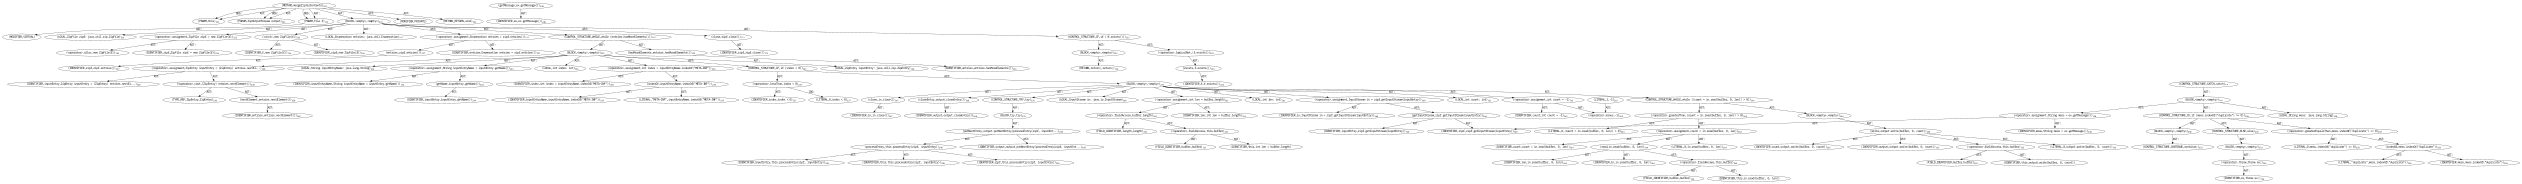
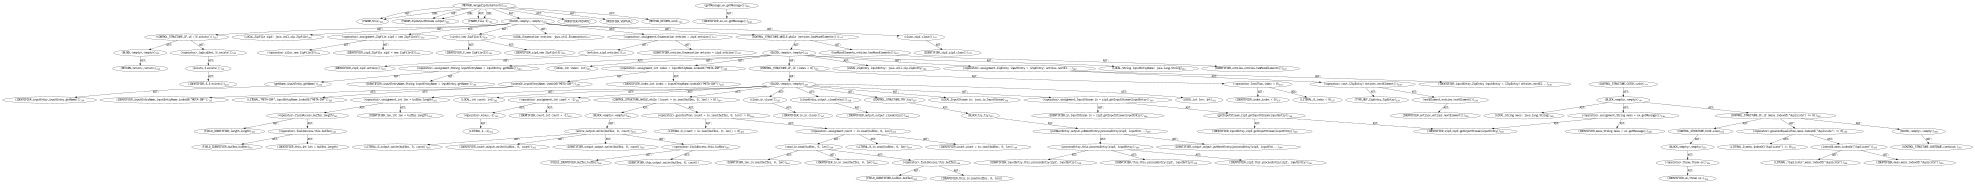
  digraph {
    fontname="IBM Plex Mono"
    node [fontname="IBM Plex Mono"]
    edge [fontname="IBM Plex Mono"]
    n1 [label=<(METHOD,mergeZipJarContents)<SUB>221</SUB>>]
    n2 [label=<(PARAM,this)<SUB>221</SUB>>]
    n3 [label=<(PARAM,ZipOutputStream output)<SUB>221</SUB>>]
    n4 [label=<(PARAM,File f)<SUB>221</SUB>>]
    n5 [label=<(BLOCK,&lt;empty&gt;,&lt;empty&gt;)<SUB>221</SUB>>]
    n6 [label=<(MODIFIER,PRIVATE)>]
    n7 [label=<(MODIFIER,VIRTUAL)>]
    n8 [label=<(METHOD_RETURN,void)<SUB>221</SUB>>]
    n9 [label=<(CONTROL_STRUCTURE,IF,if (!f.exists()))<SUB>223</SUB>>]
    n10 [label=<(LOCAL,ZipFile zipf: java.util.zip.ZipFile)<SUB>226</SUB>>]
    n11 [label=<(&lt;operator&gt;.assignment,ZipFile zipf = new ZipFile(f))<SUB>226</SUB>>]
    n12 [label=<(&lt;init&gt;,new ZipFile(f))<SUB>226</SUB>>]
    n13 [label=<(LOCAL,Enumeration entries: java.util.Enumeration)<SUB>227</SUB>>]
    n14 [label=<(&lt;operator&gt;.assignment,Enumeration entries = zipf.entries())<SUB>227</SUB>>]
    n15 [label=<(CONTROL_STRUCTURE,WHILE,while (entries.hasMoreElements()))<SUB>229</SUB>>]
    n16 [label=<(close,zipf.close())<SUB>271</SUB>>]
    n17 [label=<(&lt;operator&gt;.logicalNot,!f.exists())<SUB>223</SUB>>]
    n18 [label=<(BLOCK,&lt;empty&gt;,&lt;empty&gt;)<SUB>223</SUB>>]
    n19 [label=<(IDENTIFIER,zipf,ZipFile zipf = new ZipFile(f))<SUB>226</SUB>>]
    n20 [label=<(&lt;operator&gt;.alloc,new ZipFile(f))<SUB>226</SUB>>]
    n21 [label=<(IDENTIFIER,zipf,new ZipFile(f))<SUB>226</SUB>>]
    n22 [label=<(IDENTIFIER,f,new ZipFile(f))<SUB>226</SUB>>]
    n23 [label=<(IDENTIFIER,entries,Enumeration entries = zipf.entries())<SUB>227</SUB>>]
    n24 [label=<(entries,zipf.entries())<SUB>227</SUB>>]
    n25 [label=<(hasMoreElements,entries.hasMoreElements())<SUB>229</SUB>>]
    n26 [label=<(BLOCK,&lt;empty&gt;,&lt;empty&gt;)<SUB>229</SUB>>]
    n27 [label=<(IDENTIFIER,zipf,zipf.close())<SUB>271</SUB>>]
    n28 [label=<(exists,f.exists())<SUB>223</SUB>>]
    n29 [label=<(RETURN,return;,return;)<SUB>224</SUB>>]
    n30 [label=<(IDENTIFIER,f,f.exists())<SUB>223</SUB>>]
    n31 [label=<(IDENTIFIER,zipf,zipf.entries())<SUB>227</SUB>>]
    n32 [label=<(IDENTIFIER,entries,entries.hasMoreElements())<SUB>229</SUB>>]
    n33 [label=<(LOCAL,ZipEntry inputEntry: java.util.zip.ZipEntry)<SUB>230</SUB>>]
    n34 [label=<(&lt;operator&gt;.assignment,ZipEntry inputEntry = (ZipEntry) entries.nextEl...)<SUB>230</SUB>>]
    n35 [label=<(LOCAL,String inputEntryName: java.lang.String)<SUB>234</SUB>>]
    n36 [label=<(&lt;operator&gt;.assignment,String inputEntryName = inputEntry.getName())<SUB>234</SUB>>]
    n37 [label=<(LOCAL,int index: int)<SUB>235</SUB>>]
    n38 [label=<(&lt;operator&gt;.assignment,int index = inputEntryName.indexOf(&quot;META-INF&quot;))<SUB>235</SUB>>]
    n39 [label=<(CONTROL_STRUCTURE,IF,if (index &lt; 0))<SUB>237</SUB>>]
    n40 [label=<(IDENTIFIER,inputEntry,ZipEntry inputEntry = (ZipEntry) entries.nextEl...)<SUB>230</SUB>>]
    n41 [label=<(&lt;operator&gt;.cast,(ZipEntry) entries.nextElement())<SUB>230</SUB>>]
    n42 [label=<(IDENTIFIER,inputEntryName,String inputEntryName = inputEntry.getName())<SUB>234</SUB>>]
    n43 [label=<(getName,inputEntry.getName())<SUB>234</SUB>>]
    n44 [label=<(IDENTIFIER,index,int index = inputEntryName.indexOf(&quot;META-INF&quot;))<SUB>235</SUB>>]
    n45 [label=<(indexOf,inputEntryName.indexOf(&quot;META-INF&quot;))<SUB>235</SUB>>]
    n46 [label=<(&lt;operator&gt;.lessThan,index &lt; 0)<SUB>237</SUB>>]
    n47 [label=<(BLOCK,&lt;empty&gt;,&lt;empty&gt;)<SUB>237</SUB>>]
    n48 [label=<(TYPE_REF,ZipEntry,ZipEntry)<SUB>230</SUB>>]
    n49 [label=<(nextElement,entries.nextElement())<SUB>230</SUB>>]
    n50 [label=<(IDENTIFIER,entries,entries.nextElement())<SUB>230</SUB>>]
    n51 [label=<(IDENTIFIER,inputEntry,inputEntry.getName())<SUB>234</SUB>>]
    n52 [label=<(IDENTIFIER,inputEntryName,inputEntryName.indexOf(&quot;META-INF&quot;))<SUB>235</SUB>>]
    n53 [label=<(LITERAL,&quot;META-INF&quot;,inputEntryName.indexOf(&quot;META-INF&quot;))<SUB>235</SUB>>]
    n54 [label=<(IDENTIFIER,index,index &lt; 0)<SUB>237</SUB>>]
    n55 [label=<(LITERAL,0,index &lt; 0)<SUB>237</SUB>>]
    n56 [label=<(CONTROL_STRUCTURE,TRY,try)<SUB>239</SUB>>]
    n57 [label=<(LOCAL,InputStream in: java.io.InputStream)<SUB>260</SUB>>]
    n58 [label=<(&lt;operator&gt;.assignment,InputStream in = zipf.getInputStream(inputEntry))<SUB>260</SUB>>]
    n59 [label=<(LOCAL,int len: int)<SUB>261</SUB>>]
    n60 [label=<(&lt;operator&gt;.assignment,int len = buffer.length)<SUB>261</SUB>>]
    n61 [label=<(LOCAL,int count: int)<SUB>262</SUB>>]
    n62 [label=<(&lt;operator&gt;.assignment,int count = -1)<SUB>262</SUB>>]
    n63 [label=<(CONTROL_STRUCTURE,WHILE,while ((count = in.read(buffer, 0, len)) &gt; 0))<SUB>264</SUB>>]
    n64 [label=<(close,in.close())<SUB>267</SUB>>]
    n65 [label=<(closeEntry,output.closeEntry())<SUB>268</SUB>>]
    n66 [label=<(BLOCK,try,try)<SUB>239</SUB>>]
    n67 [label=<(IDENTIFIER,in,InputStream in = zipf.getInputStream(inputEntry))<SUB>260</SUB>>]
    n68 [label=<(getInputStream,zipf.getInputStream(inputEntry))<SUB>260</SUB>>]
    n69 [label=<(IDENTIFIER,len,int len = buffer.length)<SUB>261</SUB>>]
    n70 [label=<(&lt;operator&gt;.fieldAccess,buffer.length)<SUB>261</SUB>>]
    n71 [label=<(IDENTIFIER,count,int count = -1)<SUB>262</SUB>>]
    n72 [label=<(&lt;operator&gt;.minus,-1)<SUB>262</SUB>>]
    n73 [label=<(&lt;operator&gt;.greaterThan,(count = in.read(buffer, 0, len)) &gt; 0)<SUB>264</SUB>>]
    n74 [label=<(BLOCK,&lt;empty&gt;,&lt;empty&gt;)<SUB>264</SUB>>]
    n75 [label=<(IDENTIFIER,in,in.close())<SUB>267</SUB>>]
    n76 [label=<(IDENTIFIER,output,output.closeEntry())<SUB>268</SUB>>]
    n77 [label=<(putNextEntry,output.putNextEntry(processEntry(zipf, inputEnt...)<SUB>240</SUB>>]
    n78 [label=<(CONTROL_STRUCTURE,CATCH,catch)<SUB>241</SUB>>]
    n79 [label=<(BLOCK,&lt;empty&gt;,&lt;empty&gt;)<SUB>241</SUB>>]
    n80 [label=<(IDENTIFIER,output,output.putNextEntry(processEntry(zipf, inputEnt...)<SUB>240</SUB>>]
    n81 [label=<(processEntry,this.processEntry(zipf, inputEntry))<SUB>240</SUB>>]
    n82 [label=<(IDENTIFIER,this,this.processEntry(zipf, inputEntry))<SUB>240</SUB>>]
    n83 [label=<(IDENTIFIER,zipf,this.processEntry(zipf, inputEntry))<SUB>240</SUB>>]
    n84 [label=<(IDENTIFIER,inputEntry,this.processEntry(zipf, inputEntry))<SUB>240</SUB>>]
    n85 [label=<(LOCAL,String mess: java.lang.String)<SUB>248</SUB>>]
    n86 [label=<(&lt;operator&gt;.assignment,String mess = ex.getMessage())<SUB>248</SUB>>]
    n87 [label=<(CONTROL_STRUCTURE,IF,if (mess.indexOf(&quot;duplicate&quot;) &gt;= 0))<SUB>250</SUB>>]
    n88 [label=<(IDENTIFIER,mess,String mess = ex.getMessage())<SUB>248</SUB>>]
    n89 [label=<(IDENTIFIER,zipf,zipf.getInputStream(inputEntry))<SUB>260</SUB>>]
    n90 [label=<(&lt;operator&gt;.greaterEqualsThan,mess.indexOf(&quot;duplicate&quot;) &gt;= 0)<SUB>250</SUB>>]
    n91 [label=<(BLOCK,&lt;empty&gt;,&lt;empty&gt;)<SUB>250</SUB>>]
    n92 [label=<(CONTROL_STRUCTURE,ELSE,else)<SUB>253</SUB>>]
    n93 [label=<(getMessage,ex.getMessage())<SUB>248</SUB>>]
    n94 [label=<(IDENTIFIER,ex,ex.getMessage())<SUB>248</SUB>>]
    n95 [label=<(indexOf,mess.indexOf(&quot;duplicate&quot;))<SUB>250</SUB>>]
    n96 [label=<(LITERAL,0,mess.indexOf(&quot;duplicate&quot;) &gt;= 0)<SUB>250</SUB>>]
    n97 [label=<(CONTROL_STRUCTURE,CONTINUE,continue;)<SUB>252</SUB>>]
    n98 [label=<(BLOCK,&lt;empty&gt;,&lt;empty&gt;)<SUB>253</SUB>>]
    n99 [label=<(IDENTIFIER,mess,mess.indexOf(&quot;duplicate&quot;))<SUB>250</SUB>>]
    n100 [label=<(LITERAL,&quot;duplicate&quot;,mess.indexOf(&quot;duplicate&quot;))<SUB>250</SUB>>]
    n101 [label=<(&lt;operator&gt;.throw,throw ex;)<SUB>256</SUB>>]
    n102 [label=<(IDENTIFIER,ex,throw ex;)<SUB>256</SUB>>]
    n103 [label=<(IDENTIFIER,inputEntry,zipf.getInputStream(inputEntry))<SUB>260</SUB>>]
    n104 [label=<(&lt;operator&gt;.fieldAccess,this.buffer)<SUB>261</SUB>>]
    n105 [label=<(FIELD_IDENTIFIER,length,length)<SUB>261</SUB>>]
    n106 [label=<(IDENTIFIER,this,int len = buffer.length)>]
    n107 [label=<(FIELD_IDENTIFIER,buffer,buffer)<SUB>261</SUB>>]
    n108 [label=<(LITERAL,1,-1)<SUB>262</SUB>>]
    n109 [label=<(&lt;operator&gt;.assignment,count = in.read(buffer, 0, len))<SUB>264</SUB>>]
    n110 [label=<(LITERAL,0,(count = in.read(buffer, 0, len)) &gt; 0)<SUB>264</SUB>>]
    n111 [label=<(write,output.write(buffer, 0, count))<SUB>265</SUB>>]
    n112 [label=<(IDENTIFIER,count,count = in.read(buffer, 0, len))<SUB>264</SUB>>]
    n113 [label=<(read,in.read(buffer, 0, len))<SUB>264</SUB>>]
    n114 [label=<(LITERAL,0,in.read(buffer, 0, len))<SUB>264</SUB>>]
    n115 [label=<(IDENTIFIER,in,in.read(buffer, 0, len))<SUB>264</SUB>>]
    n116 [label=<(&lt;operator&gt;.fieldAccess,this.buffer)<SUB>264</SUB>>]
    n117 [label=<(IDENTIFIER,len,in.read(buffer, 0, len))<SUB>264</SUB>>]
    n118 [label=<(IDENTIFIER,this,in.read(buffer, 0, len))>]
    n119 [label=<(FIELD_IDENTIFIER,buffer,buffer)<SUB>264</SUB>>]
    n120 [label=<(IDENTIFIER,output,output.write(buffer, 0, count))<SUB>265</SUB>>]
    n121 [label=<(&lt;operator&gt;.fieldAccess,this.buffer)<SUB>265</SUB>>]
    n122 [label=<(LITERAL,0,output.write(buffer, 0, count))<SUB>265</SUB>>]
    n123 [label=<(IDENTIFIER,count,output.write(buffer, 0, count))<SUB>265</SUB>>]
    n124 [label=<(IDENTIFIER,this,output.write(buffer, 0, count))>]
    n125 [label=<(FIELD_IDENTIFIER,buffer,buffer)<SUB>265</SUB>>]
    n1 -> n2 [label="AST: "]
    n1 -> n2 [label="DDG: "]
    n1 -> n3 [label="AST: "]
    n1 -> n3 [label="DDG: "]
    n1 -> n4 [label="AST: "]
    n1 -> n4 [label="DDG: "]
    n1 -> n5 [label="AST: "]
    n1 -> n6 [label="AST: "]
-   n4 -> n7 [label="AST: "]
+   n1 -> n7 [label="AST: "]
    n1 -> n8 [label="AST: "]
    n5 -> n9 [label="AST: "]
    n5 -> n10 [label="AST: "]
    n5 -> n11 [label="AST: "]
    n5 -> n12 [label="AST: "]
    n5 -> n13 [label="AST: "]
    n5 -> n14 [label="AST: "]
    n5 -> n15 [label="AST: "]
    n5 -> n16 [label="AST: "]
    n9 -> n17 [label="AST: "]
    n9 -> n18 [label="AST: "]
    n11 -> n19 [label="AST: "]
    n11 -> n20 [label="AST: "]
    n12 -> n21 [label="AST: "]
    n12 -> n22 [label="AST: "]
    n14 -> n23 [label="AST: "]
    n14 -> n24 [label="AST: "]
    n15 -> n25 [label="AST: "]
    n15 -> n26 [label="AST: "]
    n16 -> n27 [label="AST: "]
    n17 -> n28 [label="AST: "]
    n18 -> n29 [label="AST: "]
    n24 -> n31 [label="AST: "]
    n25 -> n32 [label="AST: "]
    n26 -> n33 [label="AST: "]
    n26 -> n34 [label="AST: "]
    n26 -> n35 [label="AST: "]
    n26 -> n36 [label="AST: "]
    n26 -> n37 [label="AST: "]
    n26 -> n38 [label="AST: "]
    n26 -> n39 [label="AST: "]
    n28 -> n30 [label="AST: "]
    n34 -> n40 [label="AST: "]
    n34 -> n41 [label="AST: "]
    n36 -> n42 [label="AST: "]
    n36 -> n43 [label="AST: "]
    n38 -> n44 [label="AST: "]
    n38 -> n45 [label="AST: "]
    n39 -> n46 [label="AST: "]
    n39 -> n47 [label="AST: "]
    n41 -> n48 [label="AST: "]
    n41 -> n49 [label="AST: "]
    n43 -> n51 [label="AST: "]
    n45 -> n52 [label="AST: "]
    n45 -> n53 [label="AST: "]
    n46 -> n54 [label="AST: "]
    n46 -> n55 [label="DDG: "]
    n47 -> n56 [label="AST: "]
    n47 -> n57 [label="AST: "]
    n47 -> n58 [label="AST: "]
    n47 -> n59 [label="AST: "]
    n47 -> n60 [label="AST: "]
    n47 -> n61 [label="AST: "]
    n47 -> n62 [label="AST: "]
    n47 -> n63 [label="AST: "]
    n47 -> n64 [label="AST: "]
    n47 -> n65 [label="AST: "]
    n49 -> n50 [label="AST: "]
    n56 -> n66 [label="AST: "]
    n58 -> n67 [label="AST: "]
    n58 -> n68 [label="AST: "]
    n60 -> n69 [label="AST: "]
    n60 -> n70 [label="AST: "]
    n62 -> n71 [label="AST: "]
    n62 -> n72 [label="AST: "]
    n63 -> n73 [label="AST: "]
    n63 -> n74 [label="AST: "]
    n64 -> n75 [label="AST: "]
    n65 -> n76 [label="AST: "]
    n66 -> n77 [label="AST: "]
    n68 -> n89 [label="AST: "]
    n68 -> n103 [label="AST: "]
    n70 -> n104 [label="AST: "]
    n70 -> n105 [label="AST: "]
-   n108 -> n72 [label="AST: "]
+   n72 -> n108 [label="AST: "]
    n73 -> n109 [label="AST: "]
    n73 -> n110 [label="AST: "]
    n74 -> n111 [label="AST: "]
    n77 -> n80 [label="AST: "]
    n77 -> n81 [label="AST: "]
    n78 -> n79 [label="AST: "]
    n79 -> n85 [label="AST: "]
    n79 -> n86 [label="AST: "]
    n79 -> n87 [label="AST: "]
    n81 -> n82 [label="AST: "]
    n81 -> n83 [label="AST: "]
    n81 -> n84 [label="AST: "]
    n86 -> n88 [label="AST: "]
    n86 -> n89 [label="AST: "]
    n87 -> n90 [label="AST: "]
    n87 -> n91 [label="AST: "]
    n87 -> n92 [label="AST: "]
    n90 -> n95 [label="AST: "]
    n90 -> n96 [label="AST: "]
    n91 -> n97 [label="AST: "]
    n92 -> n98 [label="AST: "]
    n93 -> n94 [label="AST: "]
    n95 -> n99 [label="AST: "]
    n95 -> n100 [label="AST: "]
    n98 -> n101 [label="AST: "]
    n101 -> n102 [label="AST: "]
    n104 -> n106 [label="AST: "]
    n104 -> n107 [label="AST: "]
    n109 -> n112 [label="AST: "]
    n109 -> n113 [label="AST: "]
    n109 -> n114 [label="AST: "]
    n111 -> n120 [label="AST: "]
    n111 -> n121 [label="AST: "]
    n111 -> n122 [label="AST: "]
    n111 -> n123 [label="AST: "]
    n113 -> n115 [label="AST: "]
    n113 -> n116 [label="AST: "]
    n113 -> n117 [label="AST: "]
    n116 -> n118 [label="AST: "]
    n116 -> n119 [label="AST: "]
    n121 -> n124 [label="AST: "]
    n121 -> n125 [label="AST: "]
  }
